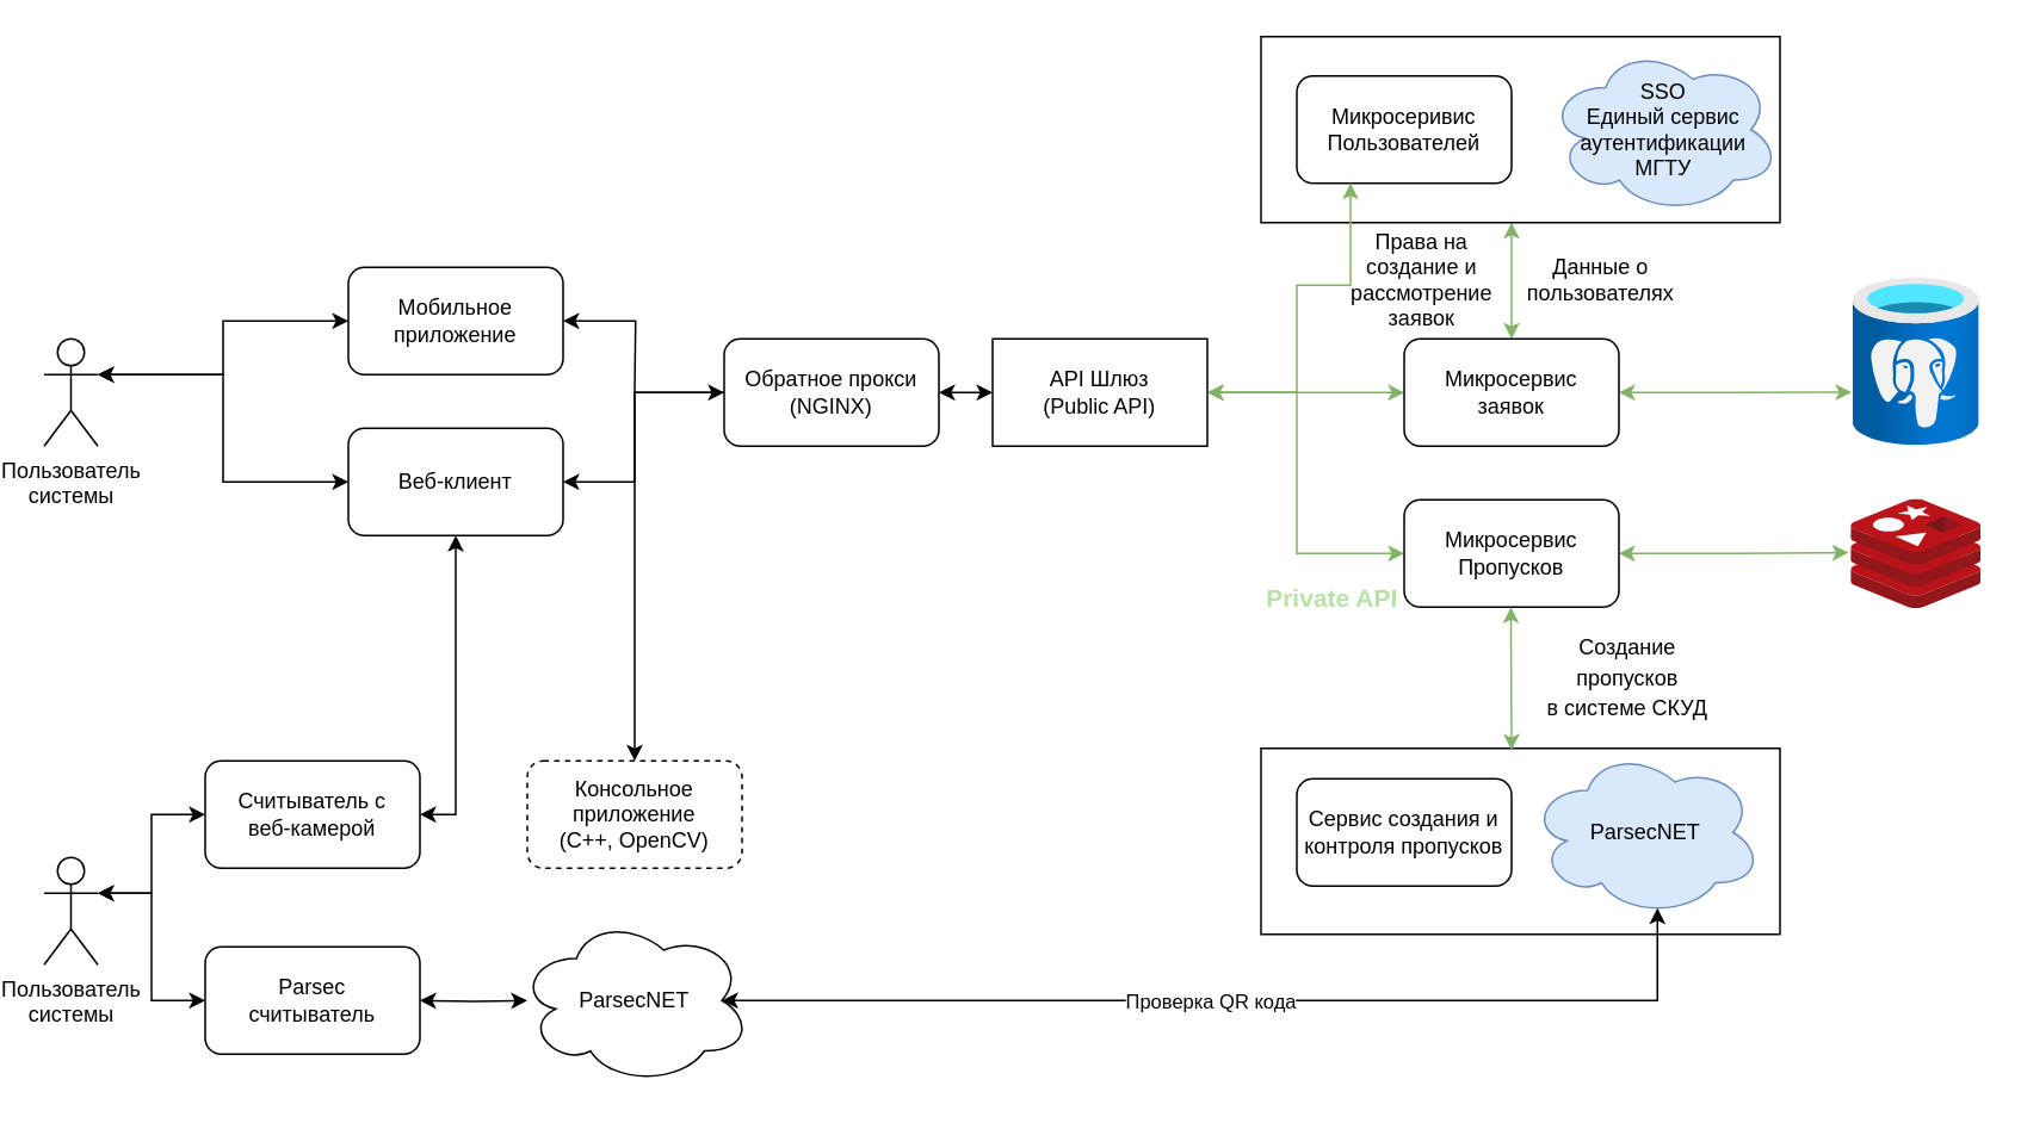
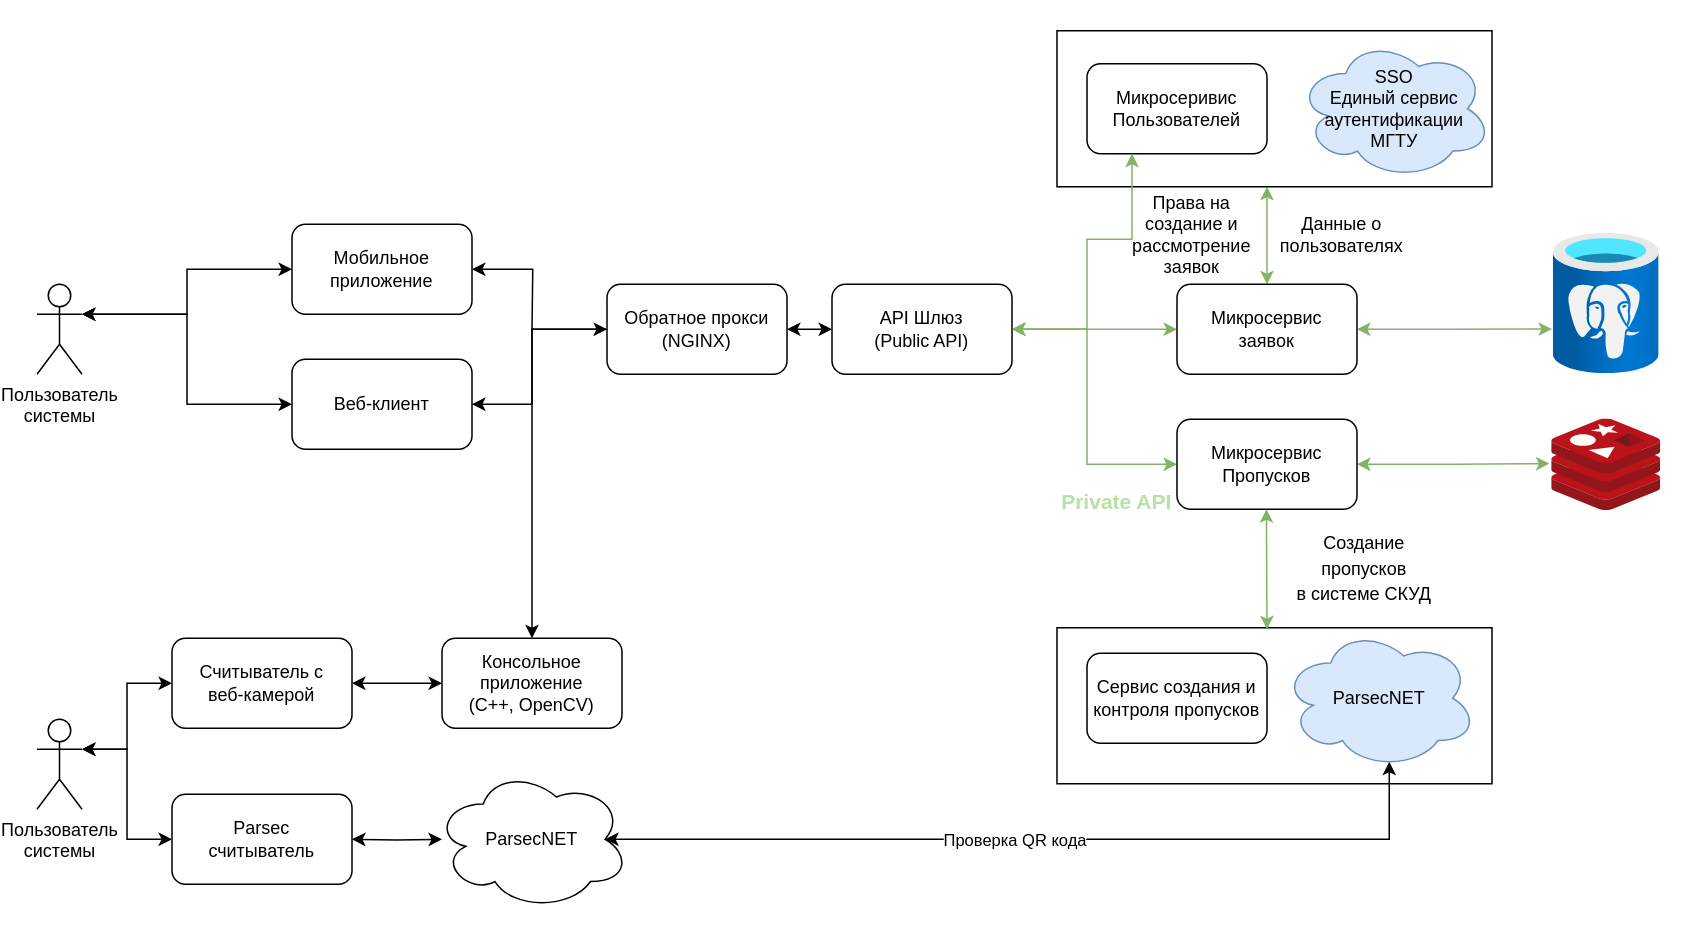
  <mxCell id="0" />
  <mxCell id="1" parent="0" />
  <mxCell id="2" value="" style="edgeStyle=orthogonalEdgeStyle;rounded=0;orthogonalLoop=1;jettySize=auto;html=1;fontSize=12;fontColor=#000000;startArrow=classic;startFill=1;endArrow=classic;endFill=1;strokeWidth=1;fillColor=#d5e8d4;strokeColor=#82b366;" edge="1" parent="1" source="3" target="24"><mxGeometry relative="1" as="geometry"><Array as="points"><mxPoint x="840" y="159" /><mxPoint x="840" y="159" /></Array></mxGeometry></mxCell>
  <mxCell id="3" value="" style="rounded=0;whiteSpace=wrap;html=1;fontSize=12;fontColor=#000000;" vertex="1" parent="1"><mxGeometry x="700" y="20" width="290" height="104" as="geometry" /></mxCell>
  <mxCell id="4" value="" style="rounded=0;whiteSpace=wrap;html=1;fontSize=12;fontColor=#000000;" vertex="1" parent="1"><mxGeometry x="700" y="418" width="290" height="104" as="geometry" /></mxCell>
- <mxCell id="5" style="edgeStyle=orthogonalEdgeStyle;rounded=0;orthogonalLoop=1;jettySize=auto;html=1;startArrow=classic;startFill=1;strokeWidth=1;exitX=1;exitY=0.5;exitDx=0;exitDy=0;" parent="1" source="20" target="11" edge="1"><mxGeometry relative="1" as="geometry"><mxPoint x="220.78" y="455" as="targetPoint" /><mxPoint x="180" y="455" as="sourcePoint" /></mxGeometry></mxCell>
+ <mxCell id="5" style="edgeStyle=orthogonalEdgeStyle;rounded=0;orthogonalLoop=1;jettySize=auto;html=1;startArrow=classic;startFill=1;strokeWidth=1;entryX=0;entryY=0.5;entryDx=0;entryDy=0;exitX=1;exitY=0.5;exitDx=0;exitDy=0;" parent="1" source="20" target="16" edge="1"><mxGeometry relative="1" as="geometry"><mxPoint x="220.78" y="455" as="targetPoint" /><mxPoint x="180" y="455" as="sourcePoint" /></mxGeometry></mxCell>
  <mxCell id="6" style="edgeStyle=orthogonalEdgeStyle;rounded=0;orthogonalLoop=1;jettySize=auto;html=1;exitX=1;exitY=0.5;exitDx=0;exitDy=0;entryX=0;entryY=0.5;entryDx=0;entryDy=0;startArrow=classic;startFill=1;endArrow=classic;endFill=1;strokeWidth=1;fillColor=#d5e8d4;strokeColor=#82b366;" edge="1" parent="1" source="8" target="24"><mxGeometry relative="1" as="geometry" /></mxCell>
  <mxCell id="7" style="edgeStyle=orthogonalEdgeStyle;rounded=0;orthogonalLoop=1;jettySize=auto;html=1;exitX=1;exitY=0.5;exitDx=0;exitDy=0;entryX=0;entryY=0.5;entryDx=0;entryDy=0;startArrow=classic;startFill=1;endArrow=classic;endFill=1;strokeWidth=1;fillColor=#d5e8d4;strokeColor=#82b366;" edge="1" parent="1" source="8" target="26"><mxGeometry relative="1" as="geometry"><Array as="points"><mxPoint x="720" y="219" /><mxPoint x="720" y="309" /></Array></mxGeometry></mxCell>
- <mxCell id="8" value="API Шлюз&lt;br&gt;(Public API)" style="whiteSpace=wrap;html=1;rounded=0;" parent="1" vertex="1"><mxGeometry x="550" y="189" width="120" height="60" as="geometry" /></mxCell>
+ <mxCell id="8" value="API Шлюз&lt;br&gt;(Public API)" style="rounded=1;whiteSpace=wrap;html=1;" parent="1" vertex="1"><mxGeometry x="550" y="189" width="120" height="60" as="geometry" /></mxCell>
  <mxCell id="9" style="edgeStyle=orthogonalEdgeStyle;rounded=0;orthogonalLoop=1;jettySize=auto;html=1;exitX=1;exitY=0.5;exitDx=0;exitDy=0;startArrow=classic;startFill=1;strokeWidth=1;endArrow=none;endFill=0;entryX=0;entryY=0.5;entryDx=0;entryDy=0;" edge="1" parent="1" source="11" target="18"><mxGeometry relative="1" as="geometry"><mxPoint x="380" y="219" as="targetPoint" /><Array as="points"><mxPoint x="350" y="269" /><mxPoint x="350" y="219" /></Array></mxGeometry></mxCell>
  <mxCell id="10" style="edgeStyle=orthogonalEdgeStyle;rounded=0;orthogonalLoop=1;jettySize=auto;html=1;exitX=0;exitY=0.5;exitDx=0;exitDy=0;startArrow=classic;startFill=1;endArrow=classic;endFill=1;strokeWidth=1;entryX=1;entryY=0.333;entryDx=0;entryDy=0;entryPerimeter=0;" edge="1" parent="1" source="11" target="19"><mxGeometry relative="1" as="geometry"><mxPoint x="100" y="269" as="targetPoint" /></mxGeometry></mxCell>
  <mxCell id="11" value="Веб-клиент" style="rounded=1;whiteSpace=wrap;html=1;" parent="1" vertex="1"><mxGeometry x="190" y="239" width="120" height="60" as="geometry" /></mxCell>
  <mxCell id="12" style="edgeStyle=orthogonalEdgeStyle;rounded=0;orthogonalLoop=1;jettySize=auto;html=1;exitX=1;exitY=0.5;exitDx=0;exitDy=0;startArrow=classic;startFill=1;endArrow=none;endFill=0;strokeWidth=1;" edge="1" parent="1" source="13"><mxGeometry relative="1" as="geometry"><mxPoint x="350" y="219" as="targetPoint" /></mxGeometry></mxCell>
  <mxCell id="13" value="Мобильное приложение" style="rounded=1;whiteSpace=wrap;html=1;" parent="1" vertex="1"><mxGeometry x="190" y="149" width="120" height="60" as="geometry" /></mxCell>
  <mxCell id="14" value="" style="endArrow=classic;html=1;rounded=0;startArrow=classic;startFill=1;exitX=1;exitY=0.333;exitDx=0;exitDy=0;exitPerimeter=0;" parent="1" source="19" edge="1"><mxGeometry width="50" height="50" relative="1" as="geometry"><mxPoint x="100" y="179" as="sourcePoint" /><mxPoint x="190" y="179" as="targetPoint" /><Array as="points"><mxPoint x="120" y="209" /><mxPoint x="120" y="179" /></Array></mxGeometry></mxCell>
  <mxCell id="15" style="edgeStyle=orthogonalEdgeStyle;rounded=0;orthogonalLoop=1;jettySize=auto;html=1;exitX=0.5;exitY=0;exitDx=0;exitDy=0;entryX=0;entryY=0.5;entryDx=0;entryDy=0;fontSize=12;fontColor=#000000;startArrow=classic;startFill=1;endArrow=classic;endFill=1;strokeWidth=1;" edge="1" parent="1" source="16" target="18"><mxGeometry relative="1" as="geometry"><Array as="points"><mxPoint x="350" y="425" /><mxPoint x="350" y="219" /></Array></mxGeometry></mxCell>
- <mxCell id="16" value="Консольное приложение&lt;br&gt;(C++, OpenCV)" style="rounded=1;whiteSpace=wrap;html=1;dashed=1;" parent="1" vertex="1"><mxGeometry x="290" y="425" width="120" height="60" as="geometry" /></mxCell>
+ <mxCell id="16" value="Консольное приложение&lt;br&gt;(C++, OpenCV)" style="rounded=1;whiteSpace=wrap;html=1;" parent="1" vertex="1"><mxGeometry x="290" y="425" width="120" height="60" as="geometry" /></mxCell>
  <mxCell id="17" style="edgeStyle=orthogonalEdgeStyle;rounded=0;orthogonalLoop=1;jettySize=auto;html=1;exitX=1;exitY=0.5;exitDx=0;exitDy=0;startArrow=classic;startFill=1;strokeWidth=1;" edge="1" parent="1" source="18" target="8"><mxGeometry relative="1" as="geometry" /></mxCell>
  <mxCell id="18" value="Обратное прокси&lt;br&gt;(NGINX)" style="rounded=1;whiteSpace=wrap;html=1;" vertex="1" parent="1"><mxGeometry x="400" y="189" width="120" height="60" as="geometry" /></mxCell>
  <mxCell id="19" value="Пользователь&lt;br&gt;системы" style="shape=umlActor;verticalLabelPosition=bottom;verticalAlign=top;html=1;outlineConnect=0;" vertex="1" parent="1"><mxGeometry x="20" y="189" width="30" height="60" as="geometry" /></mxCell>
  <mxCell id="20" value="Считыватель с &lt;br&gt;веб-камерой" style="rounded=1;whiteSpace=wrap;html=1;" vertex="1" parent="1"><mxGeometry x="110" y="425" width="120" height="60" as="geometry" /></mxCell>
  <mxCell id="21" value="Parsec&lt;br&gt;считыватель" style="rounded=1;whiteSpace=wrap;html=1;" vertex="1" parent="1"><mxGeometry x="110" y="529" width="120" height="60" as="geometry" /></mxCell>
  <mxCell id="22" value="Микросеривис&lt;br&gt;Пользователей" style="rounded=1;whiteSpace=wrap;html=1;" vertex="1" parent="1"><mxGeometry x="720" y="42" width="120" height="60" as="geometry" /></mxCell>
  <mxCell id="23" style="edgeStyle=orthogonalEdgeStyle;rounded=0;orthogonalLoop=1;jettySize=auto;html=1;exitX=1;exitY=0.5;exitDx=0;exitDy=0;fontSize=12;fontColor=#000000;startArrow=classic;startFill=1;endArrow=classic;endFill=1;strokeWidth=1;fillColor=#d5e8d4;strokeColor=#82b366;" edge="1" parent="1" source="24"><mxGeometry relative="1" as="geometry"><mxPoint x="1030" y="218.857" as="targetPoint" /></mxGeometry></mxCell>
  <mxCell id="24" value="Микросервис&lt;br&gt;заявок" style="rounded=1;whiteSpace=wrap;html=1;" vertex="1" parent="1"><mxGeometry x="780" y="189" width="120" height="60" as="geometry" /></mxCell>
  <mxCell id="25" style="edgeStyle=orthogonalEdgeStyle;rounded=0;orthogonalLoop=1;jettySize=auto;html=1;exitX=1;exitY=0.5;exitDx=0;exitDy=0;entryX=-0.024;entryY=0.485;entryDx=0;entryDy=0;entryPerimeter=0;fontSize=12;fontColor=#000000;startArrow=classic;startFill=1;endArrow=classic;endFill=1;strokeWidth=1;fillColor=#d5e8d4;strokeColor=#82b366;" edge="1" parent="1" source="26" target="34"><mxGeometry relative="1" as="geometry" /></mxCell>
  <mxCell id="26" value="Микросервис&lt;br&gt;Пропусков" style="rounded=1;whiteSpace=wrap;html=1;" vertex="1" parent="1"><mxGeometry x="780" y="279" width="120" height="60" as="geometry" /></mxCell>
  <mxCell id="27" value="Сервис создания и контроля пропусков" style="rounded=1;whiteSpace=wrap;html=1;" vertex="1" parent="1"><mxGeometry x="720" y="435" width="120" height="60" as="geometry" /></mxCell>
  <mxCell id="28" style="edgeStyle=orthogonalEdgeStyle;rounded=0;orthogonalLoop=1;jettySize=auto;html=1;exitX=0.875;exitY=0.5;exitDx=0;exitDy=0;exitPerimeter=0;entryX=0.55;entryY=0.95;entryDx=0;entryDy=0;entryPerimeter=0;startArrow=classic;startFill=1;strokeWidth=1;" edge="1" parent="1" source="31" target="32"><mxGeometry relative="1" as="geometry"><Array as="points"><mxPoint x="922" y="559" /></Array></mxGeometry></mxCell>
  <mxCell id="29" value="Проверка QR кода" style="edgeLabel;html=1;align=center;verticalAlign=middle;resizable=0;points=[];" vertex="1" connectable="0" parent="28"><mxGeometry x="-0.426" y="-1" relative="1" as="geometry"><mxPoint x="108" y="-1" as="offset" /></mxGeometry></mxCell>
  <mxCell id="30" value="" style="edgeStyle=orthogonalEdgeStyle;rounded=0;orthogonalLoop=1;jettySize=auto;html=1;fontSize=14;fontColor=#B9E0A5;startArrow=classic;startFill=1;endArrow=classic;endFill=1;strokeWidth=1;" edge="1" parent="1" target="21"><mxGeometry relative="1" as="geometry"><mxPoint x="290" y="559" as="sourcePoint" /></mxGeometry></mxCell>
  <mxCell id="31" value="&lt;span&gt;ParsecNET&lt;/span&gt;" style="ellipse;shape=cloud;whiteSpace=wrap;html=1;" vertex="1" parent="1"><mxGeometry x="285" y="512" width="130" height="94" as="geometry" /></mxCell>
  <mxCell id="32" value="ParsecNET" style="ellipse;shape=cloud;whiteSpace=wrap;html=1;fillColor=#dae8fc;strokeColor=#6c8ebf;" vertex="1" parent="1"><mxGeometry x="850" y="418" width="130" height="94" as="geometry" /></mxCell>
  <mxCell id="33" value="" style="aspect=fixed;html=1;points=[];align=center;image;fontSize=12;image=img/lib/azure2/databases/Azure_Database_PostgreSQL_Server.svg;" vertex="1" parent="1"><mxGeometry x="1031.06" y="155" width="70.5" height="94" as="geometry" /></mxCell>
  <mxCell id="34" value="" style="sketch=0;aspect=fixed;html=1;points=[];align=center;image;fontSize=12;image=img/lib/mscae/Cache_Redis_Product.svg;" vertex="1" parent="1"><mxGeometry x="1030" y="279" width="72.62" height="61" as="geometry" /></mxCell>
  <mxCell id="35" value="&lt;b&gt;&lt;font style=&quot;font-size: 14px&quot; color=&quot;#b9e0a5&quot;&gt;Private API&lt;/font&gt;&lt;/b&gt;" style="text;html=1;strokeColor=none;fillColor=none;align=center;verticalAlign=middle;whiteSpace=wrap;rounded=0;" vertex="1" parent="1"><mxGeometry x="700" y="319" width="80" height="30" as="geometry" /></mxCell>
  <mxCell id="36" style="edgeStyle=orthogonalEdgeStyle;rounded=0;orthogonalLoop=1;jettySize=auto;html=1;startArrow=classic;startFill=1;endArrow=classic;endFill=1;strokeWidth=1;fillColor=#d5e8d4;strokeColor=#82b366;" edge="1" parent="1"><mxGeometry relative="1" as="geometry"><mxPoint x="839.66" y="339" as="sourcePoint" /><mxPoint x="840" y="419" as="targetPoint" /><Array as="points"><mxPoint x="840" y="359" /><mxPoint x="840" y="359" /></Array></mxGeometry></mxCell>
  <mxCell id="37" value="&lt;font color=&quot;#000000&quot; style=&quot;font-size: 12px&quot;&gt;Создание пропусков&lt;br&gt;в системе СКУД&lt;br&gt;&lt;/font&gt;" style="text;html=1;strokeColor=none;fillColor=none;align=center;verticalAlign=middle;whiteSpace=wrap;rounded=0;fontSize=14;fontColor=#B9E0A5;" vertex="1" parent="1"><mxGeometry x="850" y="363" width="110" height="30" as="geometry" /></mxCell>
  <mxCell id="38" value="SSO&lt;br&gt;Единый сервис аутентификации&lt;br&gt;МГТУ" style="ellipse;shape=cloud;whiteSpace=wrap;html=1;fillColor=#dae8fc;strokeColor=#6c8ebf;" vertex="1" parent="1"><mxGeometry x="860" y="25" width="130" height="94" as="geometry" /></mxCell>
  <mxCell id="39" style="edgeStyle=orthogonalEdgeStyle;rounded=0;orthogonalLoop=1;jettySize=auto;html=1;exitX=1;exitY=0.5;exitDx=0;exitDy=0;startArrow=classic;startFill=1;endArrow=classic;endFill=1;strokeWidth=1;fillColor=#d5e8d4;strokeColor=#82b366;" edge="1" parent="1" source="8"><mxGeometry relative="1" as="geometry"><mxPoint x="680" y="229" as="sourcePoint" /><mxPoint x="750" y="102" as="targetPoint" /><Array as="points"><mxPoint x="720" y="219" /><mxPoint x="720" y="159" /><mxPoint x="750" y="159" /><mxPoint x="750" y="102" /></Array></mxGeometry></mxCell>
  <mxCell id="40" value="Данные о пользователях" style="text;html=1;strokeColor=none;fillColor=none;align=center;verticalAlign=middle;whiteSpace=wrap;rounded=0;fontSize=12;fontColor=#000000;" vertex="1" parent="1"><mxGeometry x="860" y="141" width="60" height="30" as="geometry" /></mxCell>
  <mxCell id="41" value="Права на создание и рассмотрение заявок" style="text;html=1;strokeColor=none;fillColor=none;align=center;verticalAlign=middle;whiteSpace=wrap;rounded=0;fontSize=12;fontColor=#000000;" vertex="1" parent="1"><mxGeometry x="760" y="141" width="60" height="30" as="geometry" /></mxCell>
  <mxCell id="42" style="edgeStyle=orthogonalEdgeStyle;rounded=0;orthogonalLoop=1;jettySize=auto;html=1;exitX=1;exitY=0.333;exitDx=0;exitDy=0;exitPerimeter=0;entryX=0;entryY=0.5;entryDx=0;entryDy=0;fontSize=12;fontColor=#000000;startArrow=classic;startFill=1;endArrow=classic;endFill=1;strokeWidth=1;" edge="1" parent="1" source="44" target="20"><mxGeometry relative="1" as="geometry" /></mxCell>
  <mxCell id="43" style="edgeStyle=orthogonalEdgeStyle;rounded=0;orthogonalLoop=1;jettySize=auto;html=1;exitX=1;exitY=0.333;exitDx=0;exitDy=0;exitPerimeter=0;entryX=0;entryY=0.5;entryDx=0;entryDy=0;fontSize=12;fontColor=#000000;startArrow=classic;startFill=1;endArrow=classic;endFill=1;strokeWidth=1;" edge="1" parent="1" source="44" target="21"><mxGeometry relative="1" as="geometry" /></mxCell>
  <mxCell id="44" value="Пользователь&lt;br&gt;системы" style="shape=umlActor;verticalLabelPosition=bottom;verticalAlign=top;html=1;outlineConnect=0;" vertex="1" parent="1"><mxGeometry x="20" y="479" width="30" height="60" as="geometry" /></mxCell>
